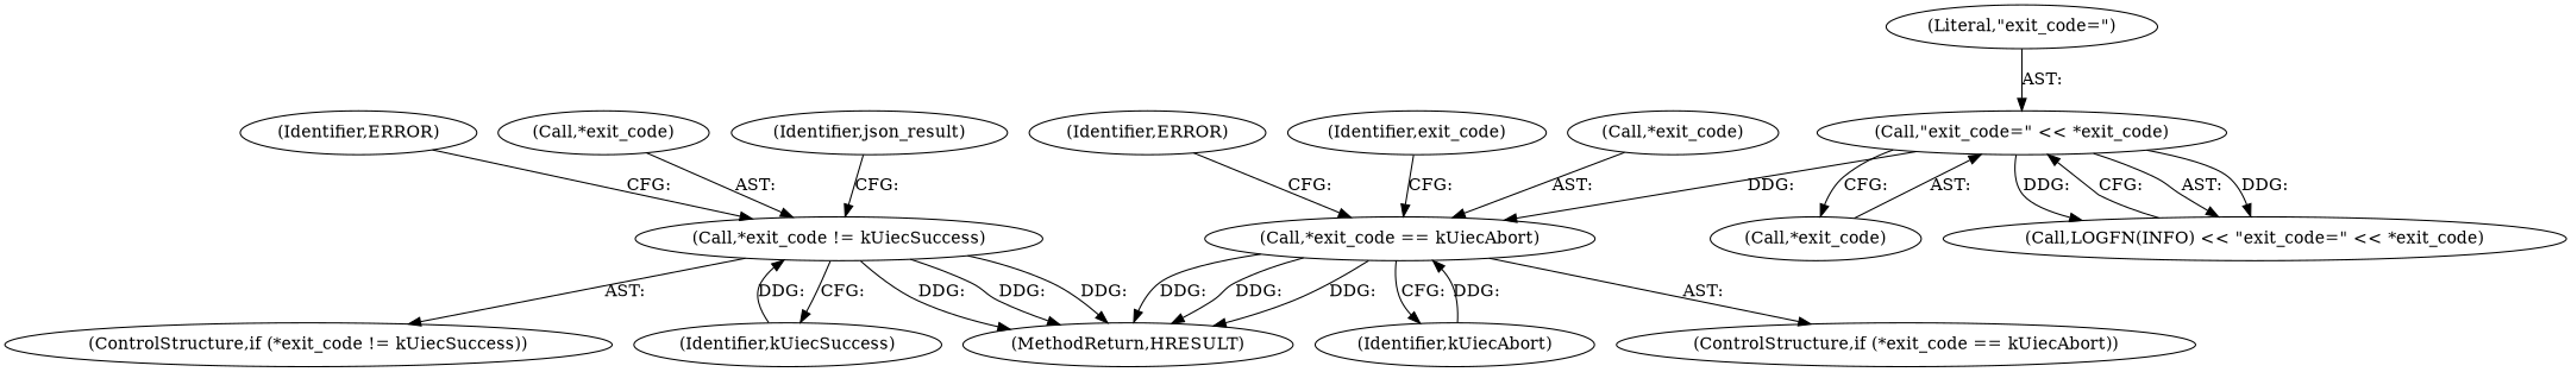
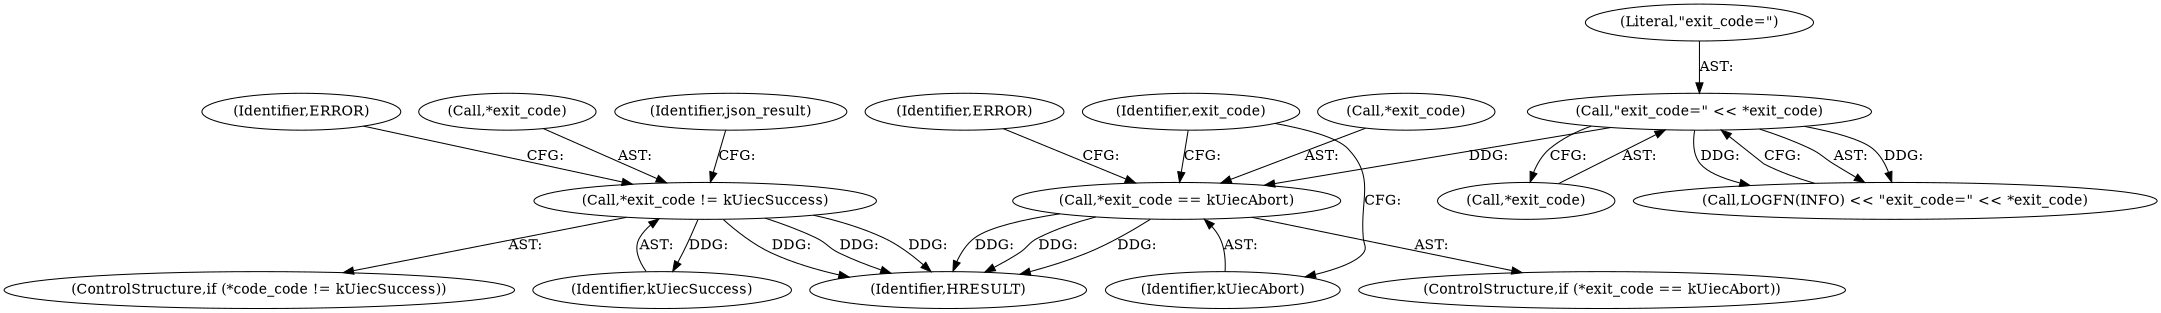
  digraph {
    n1 [label="(Call,*exit_code != kUiecSuccess)"]
-   n2 [label="(ControlStructure,if (*exit_code != kUiecSuccess))"]
-   n3 [label="(MethodReturn,HRESULT)"]
+   n2 [label="(ControlStructure,if (*code_code != kUiecSuccess))"]
+   n3 [label="(Identifier,HRESULT)"]
    n4 [label="(Identifier,kUiecSuccess)"]
    n5 [label="(Call,*exit_code == kUiecAbort)"]
    n6 [label="(Identifier,kUiecAbort)"]
    n7 [label="(ControlStructure,if (*exit_code == kUiecAbort))"]
    n8 [label="(Call,\"exit_code=\" << *exit_code)"]
    n9 [label="(Call,*exit_code)"]
    n10 [label="(Call,LOGFN(INFO) << \"exit_code=\" << *exit_code)"]
    n11 [label="(Literal,\"exit_code=\")"]
    n12 [label="(Call,*exit_code)"]
    n13 [label="(Identifier,exit_code)"]
    n14 [label="(Call,*exit_code)"]
    n15 [label="(Identifier,ERROR)"]
    n16 [label="(Identifier,json_result)"]
    n17 [label="(Identifier,ERROR)"]
    n1 -> n2 [label="AST: "]
    n1 -> n3 [label="DDG: "]
    n1 -> n3 [label="DDG: "]
    n1 -> n3 [label="DDG: "]
-   n1 -> n4 [label="CFG: "]
-   n4 -> n1 [label="DDG: "]
+   n1 -> n4 [label="DDG: "]
+   n4 -> n1 [label="AST: "]
    n5 -> n3 [label="DDG: "]
    n5 -> n3 [label="DDG: "]
    n5 -> n3 [label="DDG: "]
-   n5 -> n6 [label="CFG: "]
+   n13 -> n6 [label="CFG: "]
    n5 -> n7 [label="AST: "]
-   n6 -> n5 [label="DDG: "]
+   n6 -> n5 [label="AST: "]
    n8 -> n5 [label="DDG: "]
    n8 -> n9 [label="CFG: "]
    n8 -> n10 [label="AST: "]
    n8 -> n10 [label="DDG: "]
    n8 -> n10 [label="DDG: "]
    n9 -> n8 [label="AST: "]
    n10 -> n8 [label="CFG: "]
    n11 -> n8 [label="AST: "]
    n12 -> n5 [label="AST: "]
    n13 -> n5 [label="CFG: "]
    n14 -> n1 [label="AST: "]
    n15 -> n5 [label="CFG: "]
    n16 -> n1 [label="CFG: "]
    n17 -> n1 [label="CFG: "]
  }
